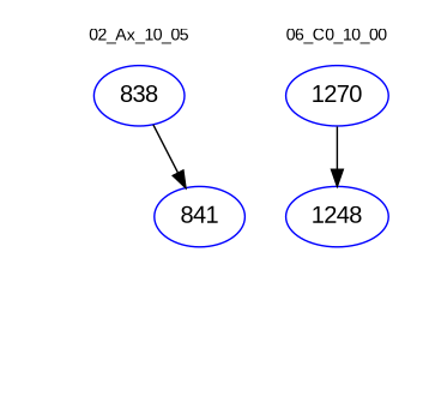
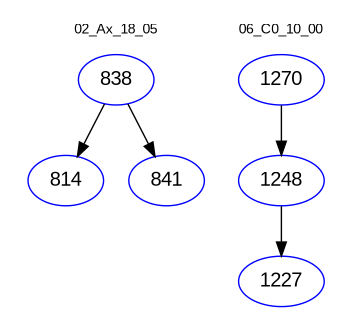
  digraph {
    fontname="Liberation Sans"
    node [color=blue fontname="Liberation Sans"]
    edge [color=black fontname="Liberation Sans"]
    n1 [label=838]
+   n2 [label=814]
    n3 [label=841]
    n4 [label=1248]
+   n5 [label=1227]
    n6 [label=1270]
    subgraph cluster_1 {
      color=white
      fontsize=10
-     label="02_Ax_10_05"
+     label="02_Ax_18_05"
      n1
+     n2
      n3
    }
    subgraph cluster_2 {
      color=white
      fontsize=10
      label="06_C0_10_00"
      n4
+     n5
      n6
    }
+   n1 -> n2
    n1 -> n3
+   n4 -> n5
    n6 -> n4
  }
